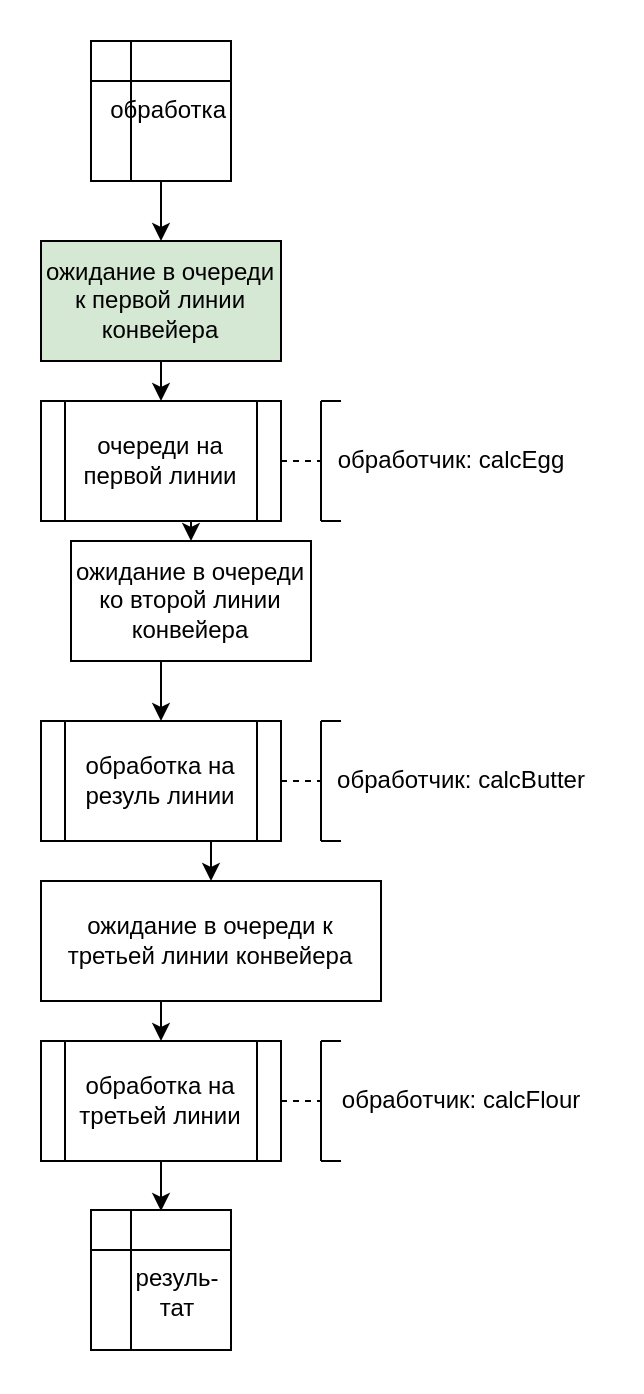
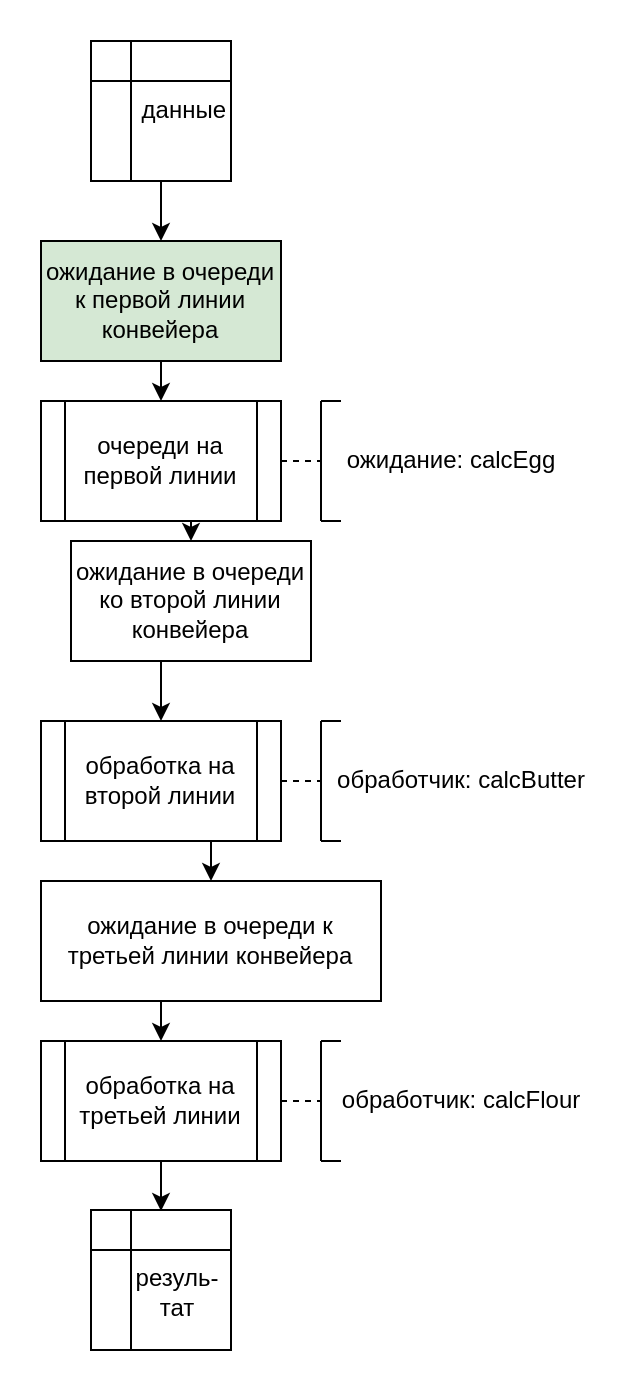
  <mxCell id="0" />
  <mxCell id="1" parent="0" />
  <mxCell id="2" style="edgeStyle=orthogonalEdgeStyle;rounded=0;orthogonalLoop=1;jettySize=auto;html=1;exitX=0.5;exitY=1;exitDx=0;exitDy=0;entryX=0.5;entryY=0;entryDx=0;entryDy=0;" parent="1" target="7" edge="1"><mxGeometry relative="1" as="geometry"><mxPoint x="80" y="260" as="sourcePoint" /></mxGeometry></mxCell>
  <mxCell id="3" style="edgeStyle=orthogonalEdgeStyle;rounded=0;orthogonalLoop=1;jettySize=auto;html=1;exitX=0.5;exitY=1;exitDx=0;exitDy=0;" parent="1" source="4" edge="1"><mxGeometry relative="1" as="geometry"><mxPoint x="80" y="200" as="targetPoint" /></mxGeometry></mxCell>
  <mxCell id="4" value="ожидание в очереди к первой линии конвейера" style="rounded=0;whiteSpace=wrap;html=1;fillColor=#d5e8d4;" parent="1" vertex="1"><mxGeometry x="20" y="120" width="120" height="60" as="geometry" /></mxCell>
  <mxCell id="5" style="edgeStyle=orthogonalEdgeStyle;rounded=0;orthogonalLoop=1;jettySize=auto;html=1;exitX=0.5;exitY=1;exitDx=0;exitDy=0;entryX=0.5;entryY=0;entryDx=0;entryDy=0;" parent="1" target="9" edge="1"><mxGeometry relative="1" as="geometry"><mxPoint x="80" y="420" as="sourcePoint" /></mxGeometry></mxCell>
  <mxCell id="6" style="edgeStyle=orthogonalEdgeStyle;rounded=0;orthogonalLoop=1;jettySize=auto;html=1;exitX=0.5;exitY=1;exitDx=0;exitDy=0;entryX=0.5;entryY=0;entryDx=0;entryDy=0;" parent="1" source="7" edge="1"><mxGeometry relative="1" as="geometry"><mxPoint x="80" y="360" as="targetPoint" /></mxGeometry></mxCell>
  <mxCell id="7" value="ожидание в очереди ко второй линии конвейера" style="rounded=0;whiteSpace=wrap;html=1;" parent="1" vertex="1"><mxGeometry x="35" y="270" width="120" height="60" as="geometry" /></mxCell>
  <mxCell id="8" style="edgeStyle=orthogonalEdgeStyle;rounded=0;orthogonalLoop=1;jettySize=auto;html=1;exitX=0.5;exitY=1;exitDx=0;exitDy=0;entryX=0.5;entryY=0;entryDx=0;entryDy=0;" parent="1" source="9" edge="1"><mxGeometry relative="1" as="geometry"><mxPoint x="80" y="520" as="targetPoint" /></mxGeometry></mxCell>
  <mxCell id="9" value="ожидание в очереди к третьей линии&amp;nbsp;конвейера" style="rounded=0;whiteSpace=wrap;html=1;" parent="1" vertex="1"><mxGeometry x="20" y="440" width="170" height="60" as="geometry" /></mxCell>
  <mxCell id="10" value="" style="endArrow=classic;html=1;rounded=0;entryX=0.5;entryY=0;entryDx=0;entryDy=0;" parent="1" target="4" edge="1"><mxGeometry width="50" height="50" relative="1" as="geometry"><mxPoint x="80" y="90" as="sourcePoint" /><mxPoint x="150" y="130" as="targetPoint" /></mxGeometry></mxCell>
  <mxCell id="11" value="" style="endArrow=none;dashed=1;html=1;rounded=0;exitX=1;exitY=0.5;exitDx=0;exitDy=0;" parent="1" edge="1"><mxGeometry width="50" height="50" relative="1" as="geometry"><mxPoint x="140" y="230" as="sourcePoint" /><mxPoint x="160" y="230" as="targetPoint" /></mxGeometry></mxCell>
  <mxCell id="12" value="" style="endArrow=none;html=1;rounded=0;" parent="1" edge="1"><mxGeometry width="50" height="50" relative="1" as="geometry"><mxPoint x="160" y="260" as="sourcePoint" /><mxPoint x="160" y="200" as="targetPoint" /></mxGeometry></mxCell>
  <mxCell id="13" value="" style="endArrow=none;html=1;rounded=0;" parent="1" edge="1"><mxGeometry width="50" height="50" relative="1" as="geometry"><mxPoint x="160" y="260" as="sourcePoint" /><mxPoint x="170" y="260" as="targetPoint" /></mxGeometry></mxCell>
  <mxCell id="14" value="" style="endArrow=none;html=1;rounded=0;" parent="1" edge="1"><mxGeometry width="50" height="50" relative="1" as="geometry"><mxPoint x="160" y="200" as="sourcePoint" /><mxPoint x="170" y="200" as="targetPoint" /></mxGeometry></mxCell>
- <mxCell id="15" value="обработчик: calcEgg" style="text;html=1;align=center;verticalAlign=middle;resizable=0;points=[];autosize=1;strokeColor=none;fillColor=none;" parent="1" vertex="1"><mxGeometry x="160" y="220" width="130" height="20" as="geometry" /></mxCell>
+ <mxCell id="15" value="ожидание: calcEgg" style="text;html=1;align=center;verticalAlign=middle;resizable=0;points=[];autosize=1;strokeColor=none;fillColor=none;" parent="1" vertex="1"><mxGeometry x="160" y="220" width="130" height="20" as="geometry" /></mxCell>
  <mxCell id="16" value="" style="endArrow=none;dashed=1;html=1;rounded=0;exitX=1;exitY=0.5;exitDx=0;exitDy=0;" parent="1" edge="1"><mxGeometry width="50" height="50" relative="1" as="geometry"><mxPoint x="140" y="390" as="sourcePoint" /><mxPoint x="160" y="390" as="targetPoint" /></mxGeometry></mxCell>
  <mxCell id="17" value="" style="endArrow=none;html=1;rounded=0;" parent="1" edge="1"><mxGeometry width="50" height="50" relative="1" as="geometry"><mxPoint x="160" y="420" as="sourcePoint" /><mxPoint x="160" y="360" as="targetPoint" /></mxGeometry></mxCell>
  <mxCell id="18" value="" style="endArrow=none;html=1;rounded=0;" parent="1" edge="1"><mxGeometry width="50" height="50" relative="1" as="geometry"><mxPoint x="160" y="420" as="sourcePoint" /><mxPoint x="170" y="420" as="targetPoint" /></mxGeometry></mxCell>
  <mxCell id="19" value="" style="endArrow=none;html=1;rounded=0;" parent="1" edge="1"><mxGeometry width="50" height="50" relative="1" as="geometry"><mxPoint x="160" y="360" as="sourcePoint" /><mxPoint x="170" y="360" as="targetPoint" /></mxGeometry></mxCell>
  <mxCell id="20" value="обработчик:&amp;nbsp;calcButter" style="text;html=1;align=center;verticalAlign=middle;resizable=0;points=[];autosize=1;strokeColor=none;fillColor=none;" parent="1" vertex="1"><mxGeometry x="160" y="380" width="140" height="20" as="geometry" /></mxCell>
  <mxCell id="21" value="" style="endArrow=none;dashed=1;html=1;rounded=0;exitX=1;exitY=0.5;exitDx=0;exitDy=0;" parent="1" edge="1"><mxGeometry width="50" height="50" relative="1" as="geometry"><mxPoint x="140" y="550" as="sourcePoint" /><mxPoint x="160" y="550" as="targetPoint" /></mxGeometry></mxCell>
  <mxCell id="22" value="" style="endArrow=none;html=1;rounded=0;" parent="1" edge="1"><mxGeometry width="50" height="50" relative="1" as="geometry"><mxPoint x="160" y="580" as="sourcePoint" /><mxPoint x="160" y="520" as="targetPoint" /></mxGeometry></mxCell>
  <mxCell id="23" value="" style="endArrow=none;html=1;rounded=0;" parent="1" edge="1"><mxGeometry width="50" height="50" relative="1" as="geometry"><mxPoint x="160" y="580" as="sourcePoint" /><mxPoint x="170" y="580" as="targetPoint" /></mxGeometry></mxCell>
  <mxCell id="24" value="" style="endArrow=none;html=1;rounded=0;" parent="1" edge="1"><mxGeometry width="50" height="50" relative="1" as="geometry"><mxPoint x="160" y="520" as="sourcePoint" /><mxPoint x="170" y="520" as="targetPoint" /></mxGeometry></mxCell>
  <mxCell id="25" value="обработчик:&amp;nbsp;calcFlour" style="text;html=1;align=center;verticalAlign=middle;resizable=0;points=[];autosize=1;strokeColor=none;fillColor=none;" parent="1" vertex="1"><mxGeometry x="160" y="540" width="140" height="20" as="geometry" /></mxCell>
  <mxCell id="26" value="" style="endArrow=classic;html=1;rounded=0;exitX=0.5;exitY=1;exitDx=0;exitDy=0;" parent="1" edge="1"><mxGeometry width="50" height="50" relative="1" as="geometry"><mxPoint x="80" y="580" as="sourcePoint" /><mxPoint x="80" y="605" as="targetPoint" /></mxGeometry></mxCell>
  <mxCell id="27" value="&lt;span&gt;очереди на первой линии&lt;/span&gt;" style="shape=process;whiteSpace=wrap;html=1;backgroundOutline=1;" parent="1" vertex="1"><mxGeometry x="20" y="200" width="120" height="60" as="geometry" /></mxCell>
- <mxCell id="28" value="&lt;span&gt;обработка на резуль линии&lt;/span&gt;" style="shape=process;whiteSpace=wrap;html=1;backgroundOutline=1;" parent="1" vertex="1"><mxGeometry x="20" y="360" width="120" height="60" as="geometry" /></mxCell>
+ <mxCell id="28" value="&lt;span&gt;обработка на второй линии&lt;/span&gt;" style="shape=process;whiteSpace=wrap;html=1;backgroundOutline=1;" parent="1" vertex="1"><mxGeometry x="20" y="360" width="120" height="60" as="geometry" /></mxCell>
  <mxCell id="29" value="обработка на третьей линии" style="shape=process;whiteSpace=wrap;html=1;backgroundOutline=1;" parent="1" vertex="1"><mxGeometry x="20" y="520" width="120" height="60" as="geometry" /></mxCell>
- <mxCell id="30" value="обработка" style="shape=internalStorage;whiteSpace=wrap;html=1;backgroundOutline=1;align=right;" parent="1" vertex="1"><mxGeometry x="45" width="70" height="70" as="geometry" y="20" /></mxCell>
+ <mxCell id="30" value="данные" style="shape=internalStorage;whiteSpace=wrap;html=1;backgroundOutline=1;align=right;" parent="1" vertex="1"><mxGeometry x="45" width="70" height="70" as="geometry" y="20" /></mxCell>
  <mxCell id="31" value="" style="shape=internalStorage;whiteSpace=wrap;html=1;backgroundOutline=1;align=right;" parent="1" vertex="1"><mxGeometry x="45" y="604.5" width="70" height="70" as="geometry" /></mxCell>
  <mxCell id="32" value="резуль-&lt;br&gt;тат" style="text;html=1;align=center;verticalAlign=middle;resizable=0;points=[];autosize=1;strokeColor=none;fillColor=none;" parent="1" vertex="1"><mxGeometry x="58" y="631" width="60" height="30" as="geometry" /></mxCell>
